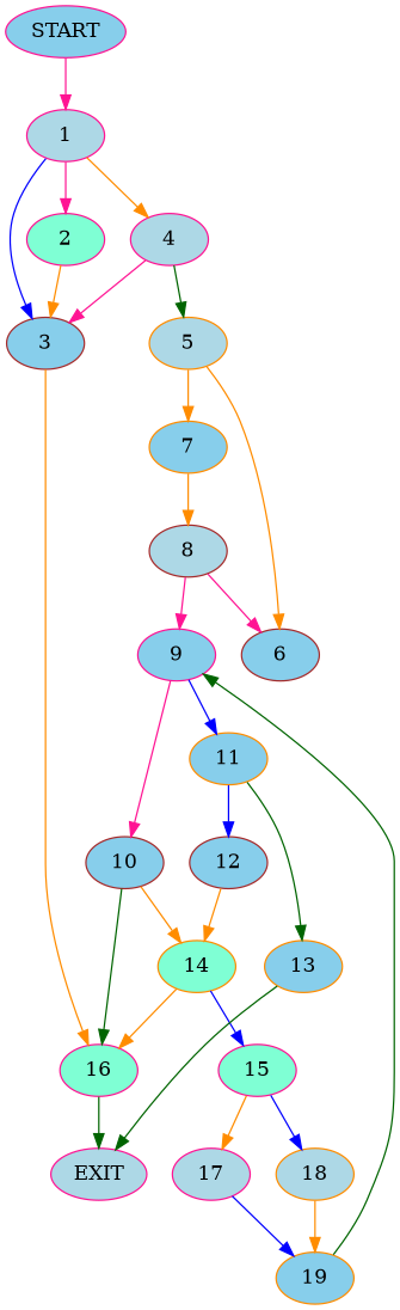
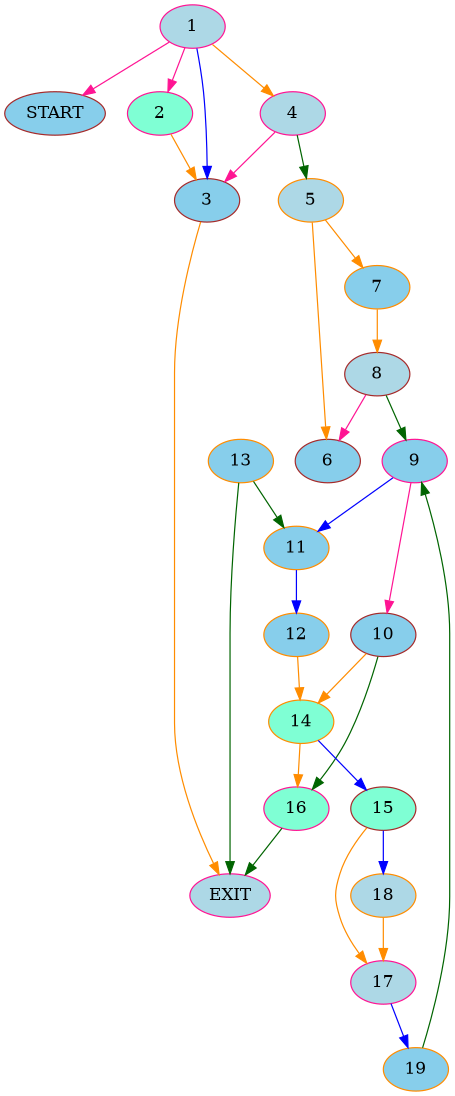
  digraph {
    node [color=darkorange fillcolor=skyblue style=filled]
    edge [color=darkorange]
-   n1 [color=deeppink label=START]
+   n1 [color=brown label=START]
    1 [color=deeppink fillcolor=lightblue]
    2 [color=deeppink fillcolor=aquamarine]
    3 [color=brown]
    4 [color=deeppink fillcolor=lightblue]
    n6 [color=deeppink fillcolor=lightblue label=EXIT]
    5 [fillcolor=lightblue]
    6 [color=brown]
    7
    8 [color=brown fillcolor=lightblue]
    9 [color=deeppink]
    10 [color=brown]
    11
    14 [fillcolor=aquamarine]
    16 [color=deeppink fillcolor=aquamarine]
    13
-   12 [color=brown]
-   15 [color=deeppink fillcolor=aquamarine]
+   12
+   15 [color=brown fillcolor=aquamarine]
    17 [color=deeppink fillcolor=lightblue]
    18 [fillcolor=lightblue]
    19
-   n1 -> 1 [color=deeppink]
+   1 -> n1 [color=deeppink]
    1 -> 2 [color=deeppink]
    1 -> 3 [color=blue]
    1 -> 4
    2 -> 3
-   3 -> 16
+   3 -> n6
    4 -> 3 [color=deeppink]
    4 -> 5 [color=darkgreen]
    5 -> 6
    5 -> 7
    7 -> 8
    8 -> 6 [color=deeppink]
-   8 -> 9 [color=deeppink]
+   8 -> 9 [color=darkgreen]
    9 -> 10 [color=deeppink]
    9 -> 11 [color=blue]
    10 -> 14
    10 -> 16 [color=darkgreen]
-   11 -> 13 [color=darkgreen]
+   13 -> 11 [color=darkgreen]
    11 -> 12 [color=blue]
    14 -> 16
    14 -> 15 [color=blue]
    16 -> n6 [color=darkgreen]
    13 -> n6 [color=darkgreen]
    12 -> 14
    15 -> 17
    15 -> 18 [color=blue]
    17 -> 19 [color=blue]
-   18 -> 19
+   18 -> 17
    19 -> 9 [color=darkgreen]
  }
